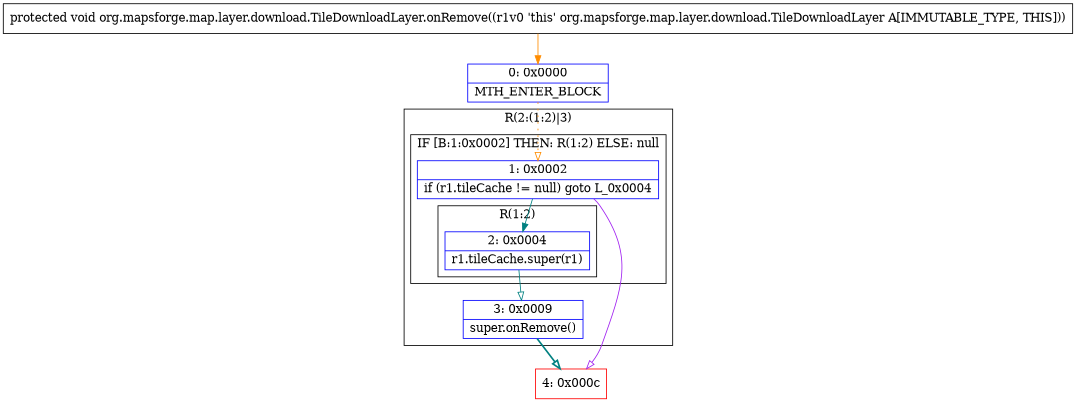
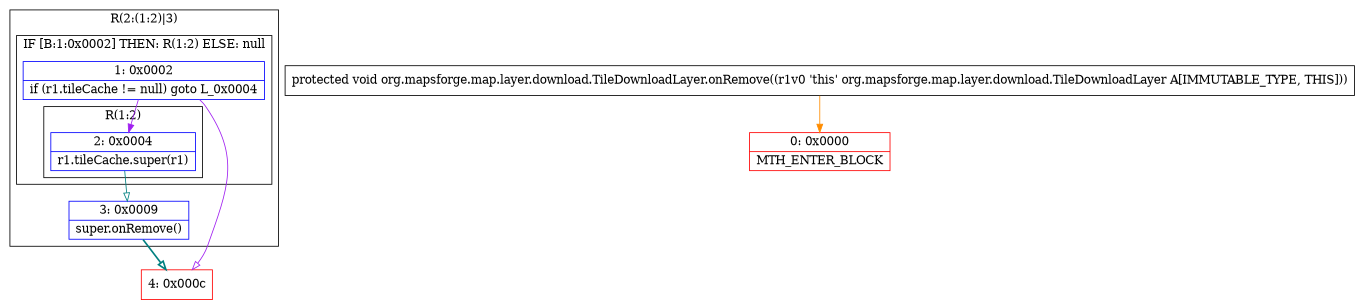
  digraph {
    node [color=blue shape=record]
    edge [arrowhead=onormal color=teal style=solid]
    n1 [label="{2\:\ 0x0004|r1.tileCache.super(r1)\l}"]
    n2 [label="{1\:\ 0x0002|if (r1.tileCache != null) goto L_0x0004\l}"]
    n3 [label="{3\:\ 0x0009|super.onRemove()\l}"]
    n4 [color=red label="{4\:\ 0x000c}"]
-   n5 [label="{0\:\ 0x0000|MTH_ENTER_BLOCK\l}"]
+   n5 [color=red label="{0\:\ 0x0000|MTH_ENTER_BLOCK\l}"]
    n6 [label="{protected void org.mapsforge.map.layer.download.TileDownloadLayer.onRemove((r1v0 'this' org.mapsforge.map.layer.download.TileDownloadLayer A[IMMUTABLE_TYPE, THIS])) }" color=""]
    subgraph cluster_1 {
      label="R(2:(1:2)|3)"
      n3
      subgraph cluster_2 {
        label="IF [B:1:0x0002] THEN: R(1:2) ELSE: null"
        n2
        subgraph cluster_3 {
          label="R(1:2)"
          n1
        }
      }
    }
    n1 -> n3
-   n2 -> n1 [arrowhead=normal]
+   n2 -> n1 [arrowhead=normal color=purple]
    n2 -> n4 [color=purple]
    n3 -> n4 [style=bold]
-   n5 -> n2 [color=darkorange style=dotted]
    n6 -> n5 [arrowhead=normal color=darkorange]
  }
